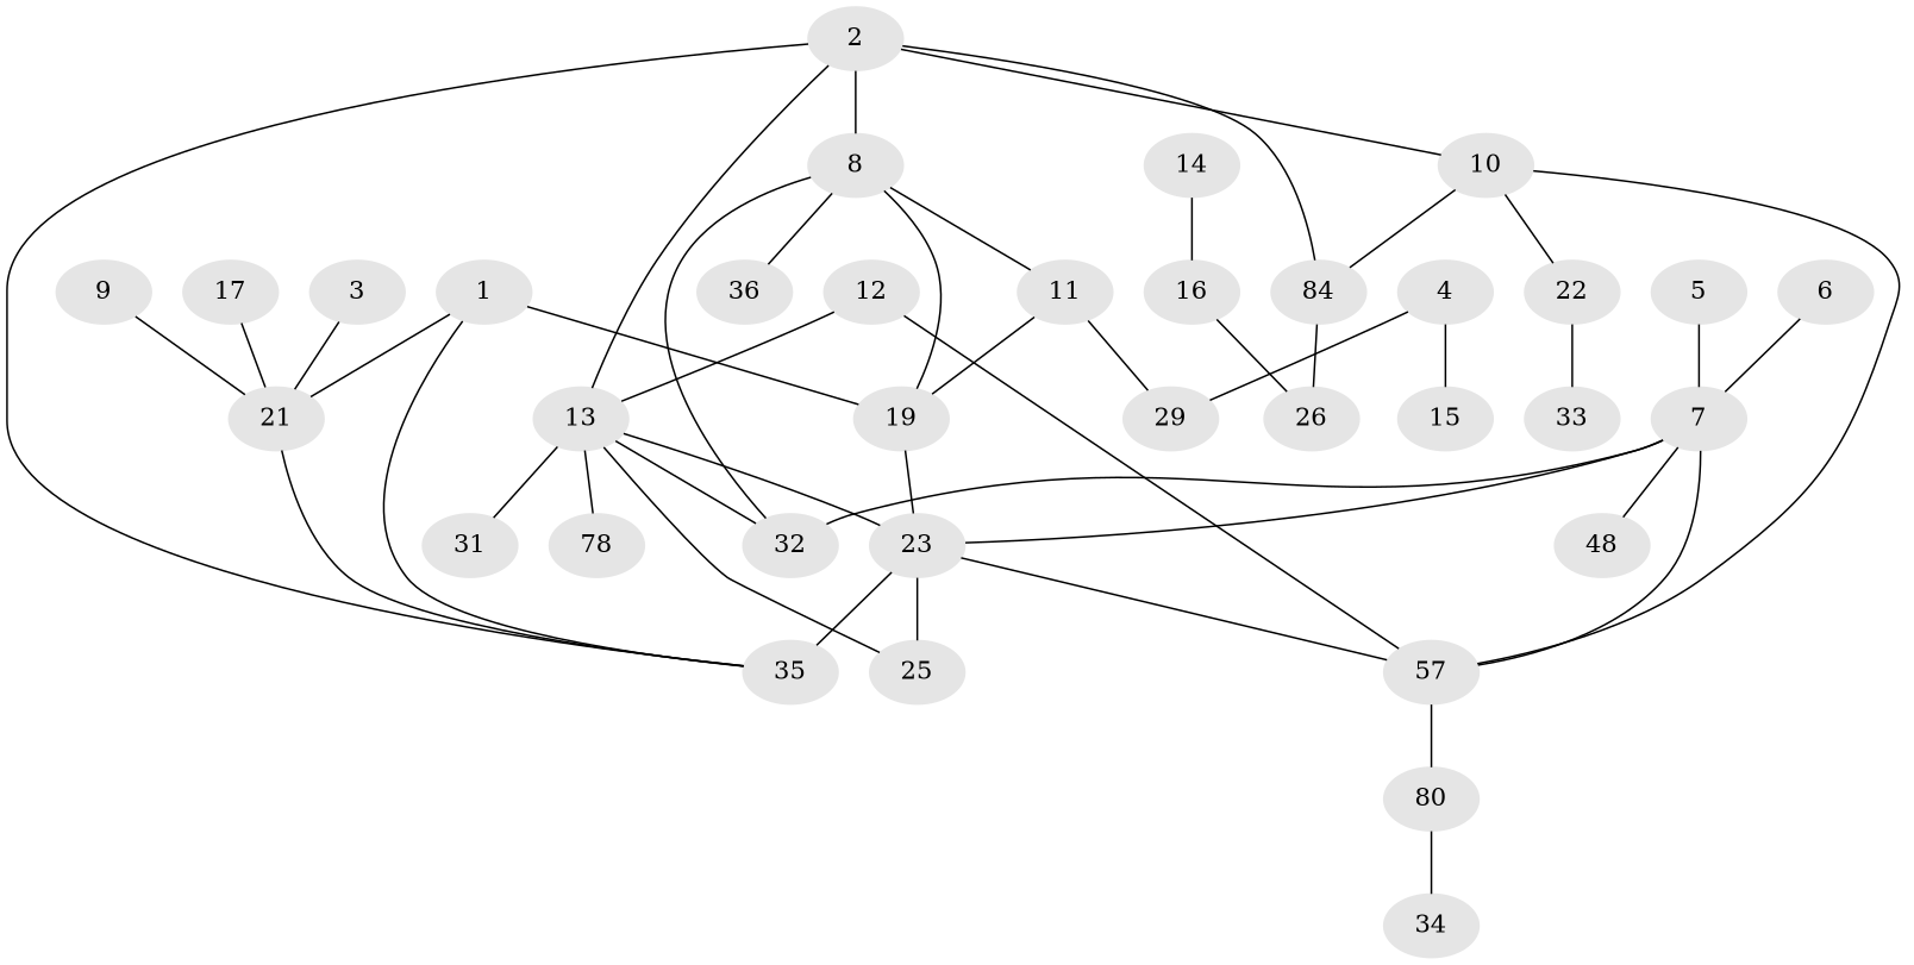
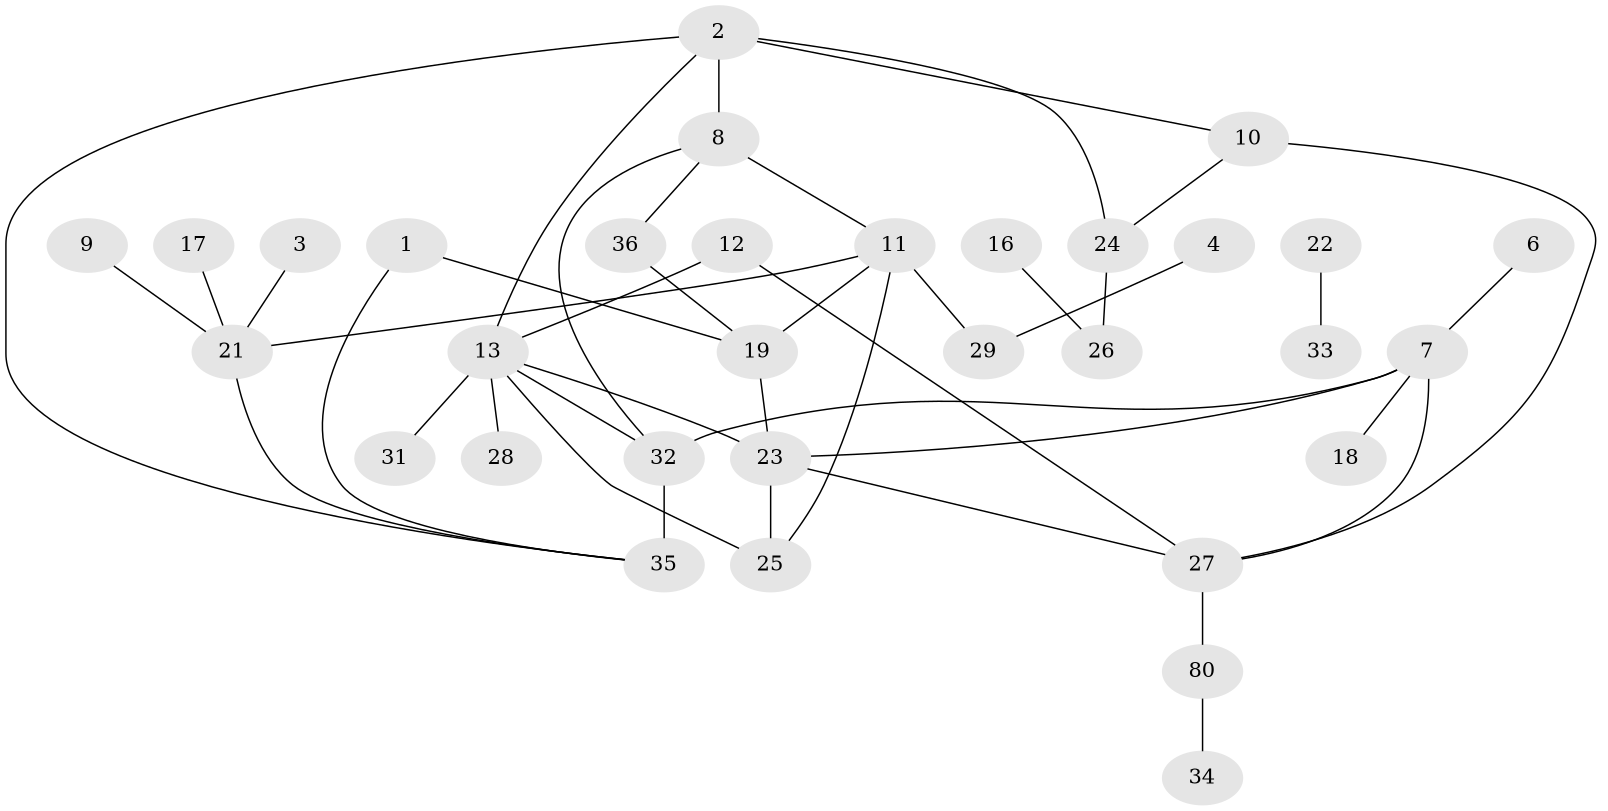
  graph {
    node [color=gray90 style=filled]
    edge [weight=1.0]
    1
    19
    21
    35
    23
    2
    8
    10
    13
-   24 [label=84]
+   24
    32
    11
    36
-   27 [label=57]
+   27
    22
    25
-   28 [label=78]
+   28
    31
    26
    3
    4
-   15
    29
-   5
    7
-   18 [label=48]
+   18
    6
    n28 [label=80]
    9
    33
    12
-   14
    16
    17
    34
    1 -- 19
-   1 -- 21
+   11 -- 21
    1 -- 35
    19 -- 23
    21 -- 35
-   23 -- 35 [weight=2.0]
+   32 -- 35 [weight=2.0]
    23 -- 27
    23 -- 25
    2 -- 35
    2 -- 8
    2 -- 10
    2 -- 13
    2 -- 24
-   8 -- 19
+   36 -- 19
    8 -- 32
    8 -- 11
    8 -- 36
    10 -- 24
    10 -- 27
-   10 -- 22
    13 -- 23
    13 -- 32
    13 -- 25
    13 -- 28
    13 -- 31
    24 -- 26
    11 -- 19
+   11 -- 25
    11 -- 29
    27 -- n28
    22 -- 33
    3 -- 21
-   4 -- 15
    4 -- 29
-   5 -- 7
    7 -- 23
    7 -- 32
    7 -- 27
    7 -- 18
    6 -- 7
    n28 -- 34
    9 -- 21
    12 -- 13
    12 -- 27
-   14 -- 16
    16 -- 26
    17 -- 21
  }
